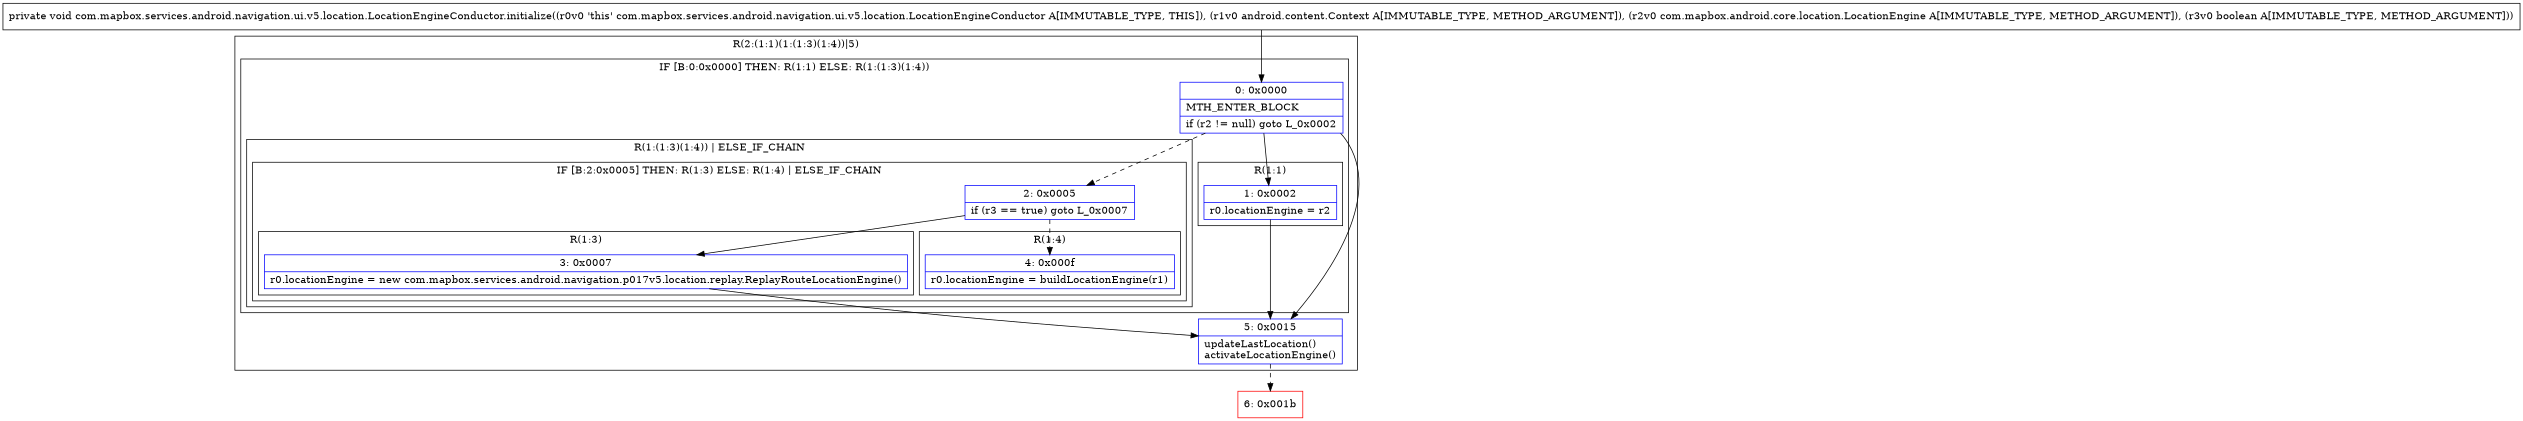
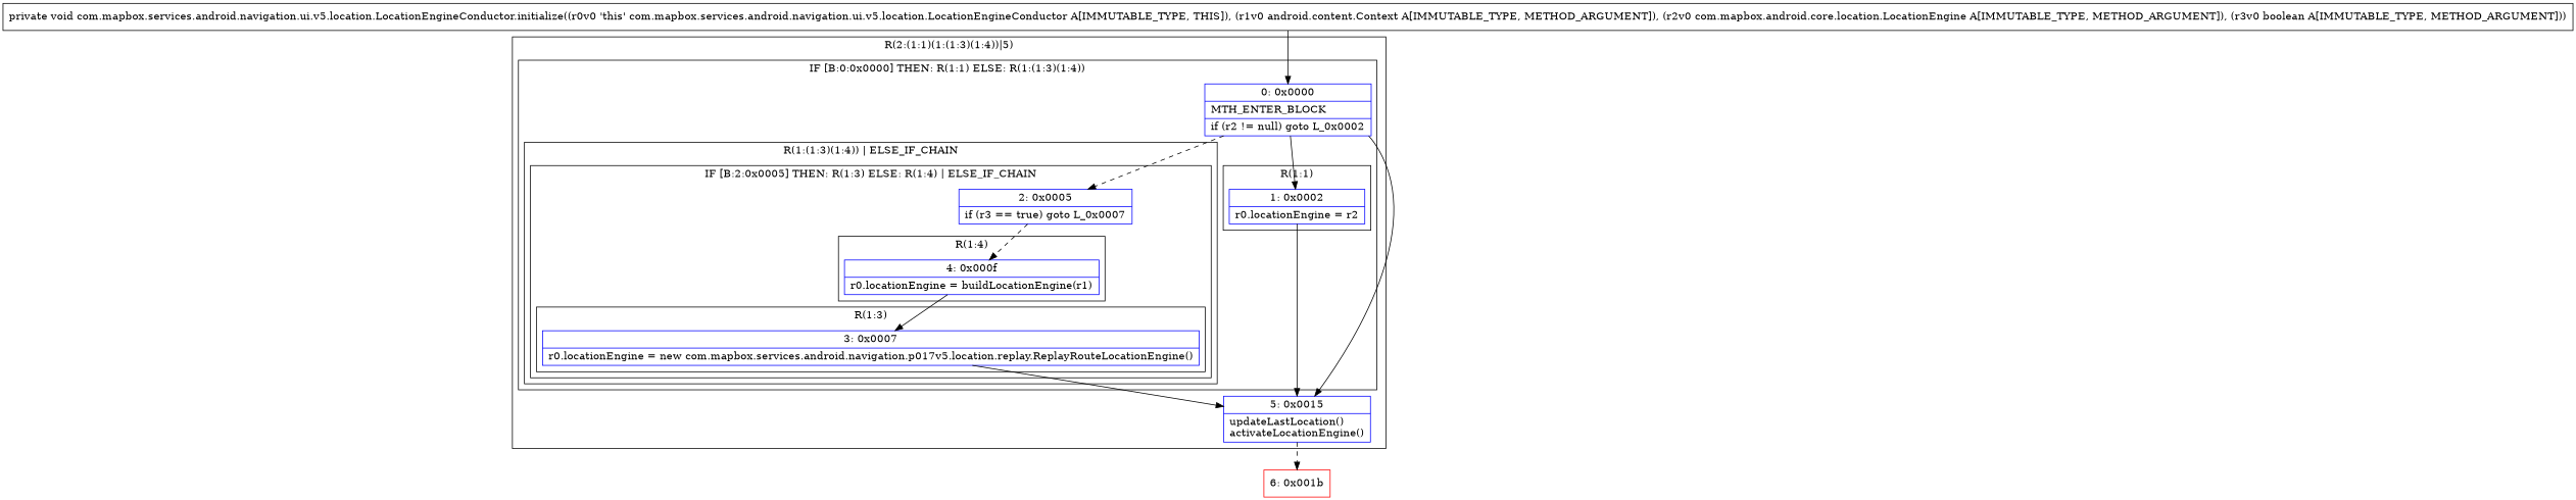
  digraph {
    node [color=blue shape=record]
    n1 [label="{1\:\ 0x0002|r0.locationEngine = r2\l}"]
    n2 [label="{3\:\ 0x0007|r0.locationEngine = new com.mapbox.services.android.navigation.p017v5.location.replay.ReplayRouteLocationEngine()\l}"]
    n3 [label="{4\:\ 0x000f|r0.locationEngine = buildLocationEngine(r1)\l}"]
    n4 [label="{2\:\ 0x0005|if (r3 == true) goto L_0x0007\l}"]
    n5 [label="{0\:\ 0x0000|MTH_ENTER_BLOCK\l|if (r2 != null) goto L_0x0002\l}"]
    n6 [label="{5\:\ 0x0015|updateLastLocation()\lactivateLocationEngine()\l}"]
    n7 [color=red label="{6\:\ 0x001b}"]
    n8 [label="{private void com.mapbox.services.android.navigation.ui.v5.location.LocationEngineConductor.initialize((r0v0 'this' com.mapbox.services.android.navigation.ui.v5.location.LocationEngineConductor A[IMMUTABLE_TYPE, THIS]), (r1v0 android.content.Context A[IMMUTABLE_TYPE, METHOD_ARGUMENT]), (r2v0 com.mapbox.android.core.location.LocationEngine A[IMMUTABLE_TYPE, METHOD_ARGUMENT]), (r3v0 boolean A[IMMUTABLE_TYPE, METHOD_ARGUMENT])) }" color=""]
    subgraph cluster_1 {
      label="R(2:(1:1)(1:(1:3)(1:4))|5)"
      n6
      subgraph cluster_2 {
        label="IF [B:0:0x0000] THEN: R(1:1) ELSE: R(1:(1:3)(1:4))"
        n5
        subgraph cluster_3 {
          label="R(1:1)"
          n1
        }
        subgraph cluster_4 {
          label="R(1:(1:3)(1:4)) | ELSE_IF_CHAIN\l"
          subgraph cluster_5 {
            label="IF [B:2:0x0005] THEN: R(1:3) ELSE: R(1:4) | ELSE_IF_CHAIN\l"
            n4
            subgraph cluster_6 {
              label="R(1:3)"
              n2
            }
            subgraph cluster_7 {
              label="R(1:4)"
              n3
            }
          }
        }
      }
    }
    n1 -> n6
    n2 -> n6
-   n4 -> n2
+   n3 -> n2
    n4 -> n3 [style=dashed]
    n5 -> n1
    n5 -> n4 [style=dashed]
    n5 -> n6
    n6 -> n7 [style=dashed]
    n8 -> n5
  }
